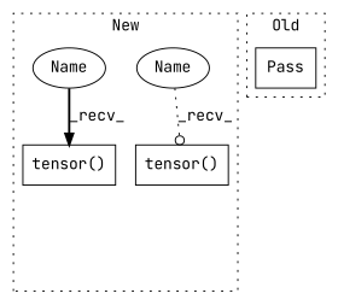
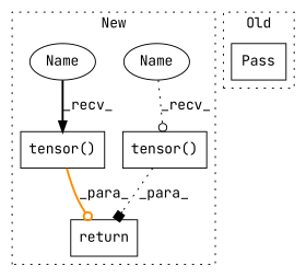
  digraph {
    fontname="JetBrains Mono"
    node [a=75 l="13,20" shape=box fontname="JetBrains Mono"]
    edge [color=black style=dotted arrowhead=odot fontname="JetBrains Mono"]
    n1 [label="tensor()" s="907,927"]
    n2 [label="tensor()" s="727,747"]
+   n3 [a=93 l=7 label=return s=1125]
    n4 [a=87 l=5 label=Name s=907 shape=ellipse]
    n5 [a=87 l=5 label=Name s=727 shape=ellipse]
    n6 [a=62 l=4 label=Pass s=265]
    subgraph cluster_1 {
      label=New
      style=dotted
      n1
      n2
+     n3
      n4
      n5
    }
    subgraph cluster_2 {
      label=Old
      style=dotted
      n6
    }
+   n1 -> n3 [label=_para_ arrowhead=box]
+   n2 -> n3 [label=_para_ color=darkorange style=bold]
    n4 -> n1 [label=_recv_]
    n5 -> n2 [label=_recv_ style=bold arrowhead=normal]
  }
